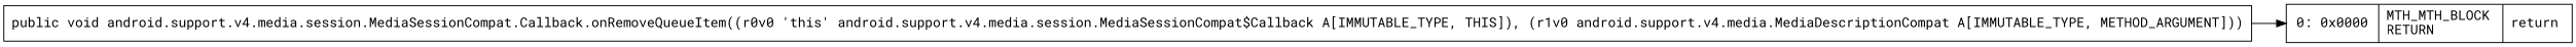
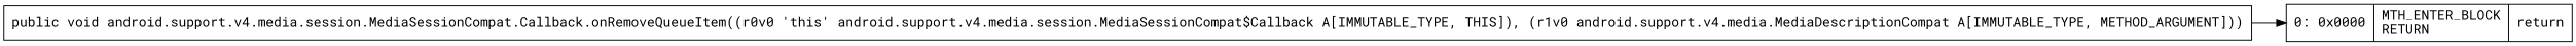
  digraph {
    rankdir=LR
    fontname="Roboto Mono"
    node [shape=record fontname="Roboto Mono"]
-   n1 [label="{0\:\ 0x0000|MTH_MTH_BLOCK\lRETURN\l|return\l}"]
+   n1 [label="{0\:\ 0x0000|MTH_ENTER_BLOCK\lRETURN\l|return\l}"]
    n2 [label="{public void android.support.v4.media.session.MediaSessionCompat.Callback.onRemoveQueueItem((r0v0 'this' android.support.v4.media.session.MediaSessionCompat$Callback A[IMMUTABLE_TYPE, THIS]), (r1v0 android.support.v4.media.MediaDescriptionCompat A[IMMUTABLE_TYPE, METHOD_ARGUMENT])) }"]
    n2 -> n1 [fontname="Roboto Mono"]
  }
